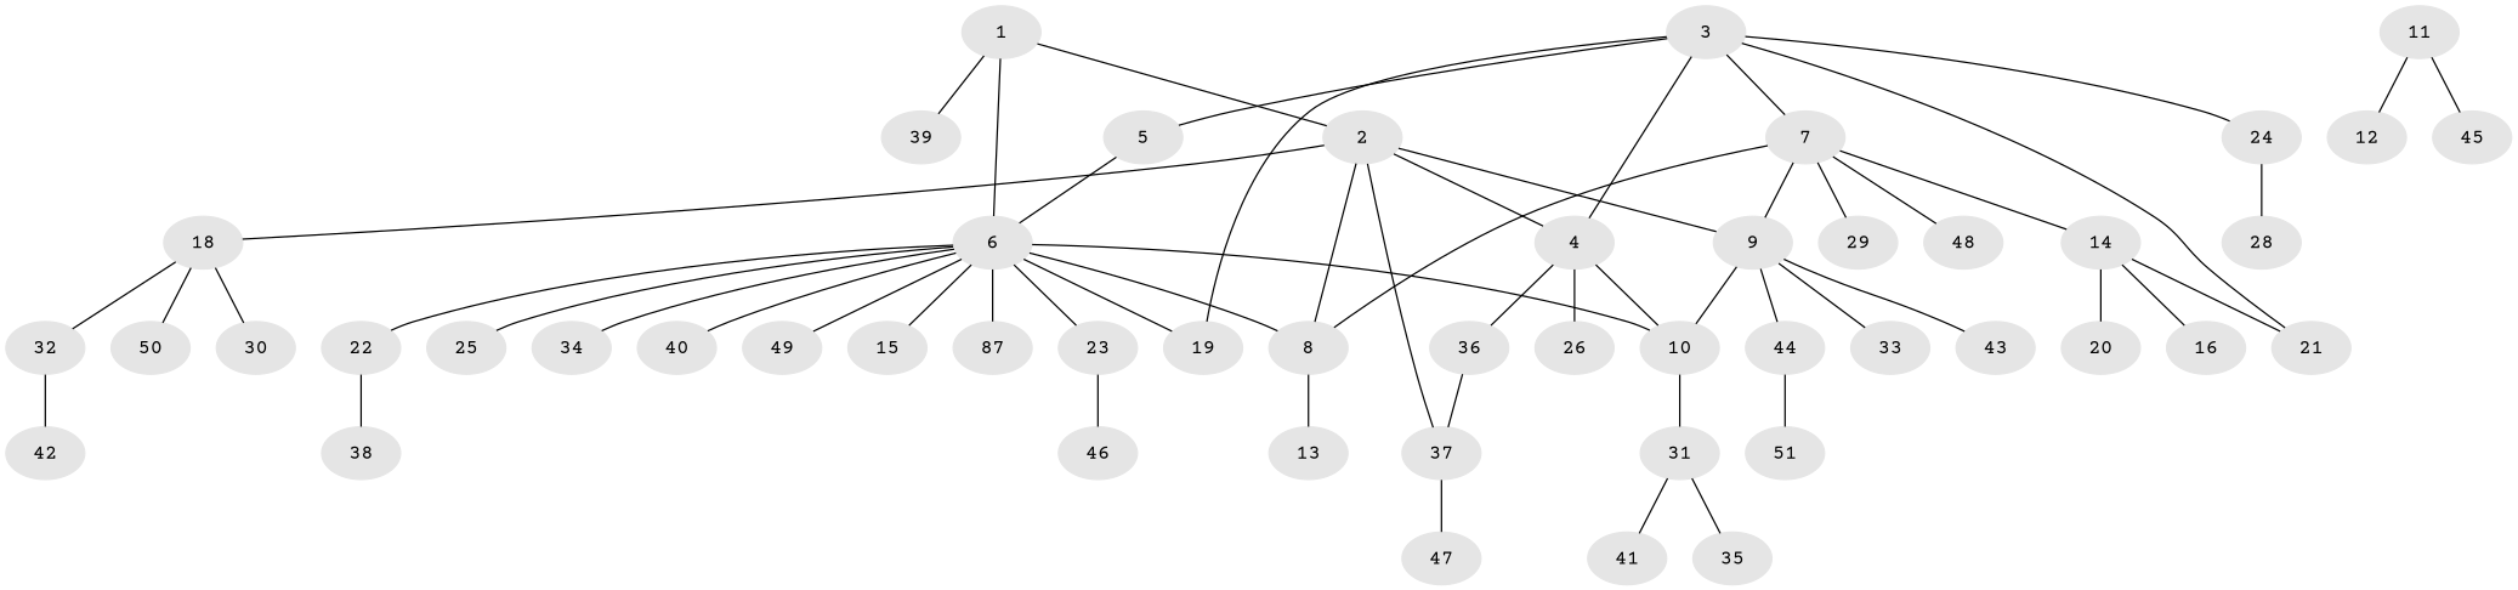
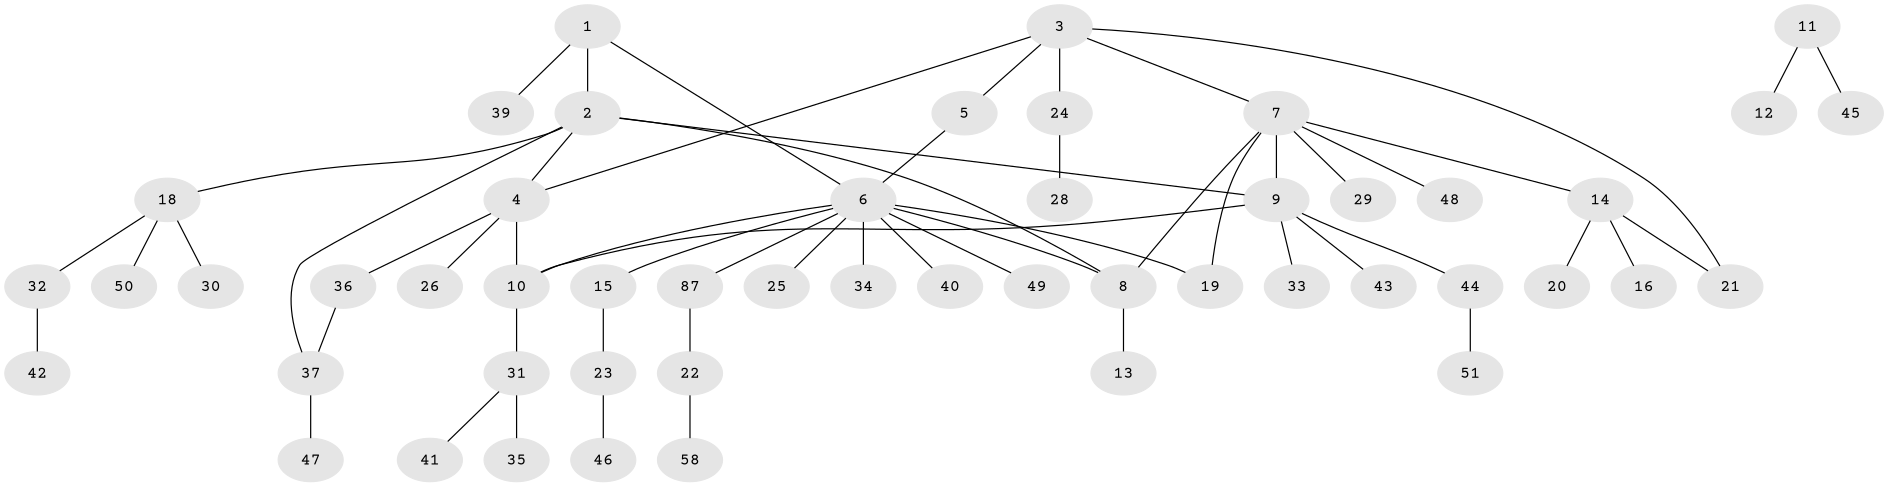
  graph {
    fontname="Courier Prime"
    node [color=gray90 fontname="Courier Prime" style=filled]
    edge [fontname="Courier Prime"]
    1
    2
    6
    39
    4
    8
    9
    18
    37
    19
    10
    15
    n13 [label=87]
    22
    23
    25
    34
    40
    49
    11
    12
    45
    26
    36
    13
    33
    43
    44
    30
    32
    50
    47
    3
    5
    7
    21
    24
    14
    29
    48
    28
    31
-   38
+   38 [label=58]
    46
    16
    20
    51
    35
    41
    42
    1 -- 2
    1 -- 6
    1 -- 39
    2 -- 4
    2 -- 8
    2 -- 9
    2 -- 18
    2 -- 37
    6 -- 8
    6 -- 19
    6 -- 10
    6 -- 15
    6 -- n13
-   6 -- 22
-   6 -- 23
+   n13 -- 22
+   15 -- 23
    6 -- 25
    6 -- 34
    6 -- 40
    6 -- 49
    4 -- 10
    4 -- 26
    4 -- 36
    8 -- 13
    9 -- 10
    9 -- 33
    9 -- 43
    9 -- 44
    18 -- 30
    18 -- 32
    18 -- 50
    37 -- 47
    10 -- 31
    22 -- 38
    23 -- 46
    11 -- 12
    11 -- 45
    36 -- 37
    44 -- 51
    32 -- 42
    3 -- 4
-   3 -- 19
+   7 -- 19
    3 -- 5
    3 -- 7
    3 -- 21
    3 -- 24
    5 -- 6
    7 -- 8
    7 -- 9
    7 -- 14
    7 -- 29
    7 -- 48
    24 -- 28
    14 -- 21
    14 -- 16
    14 -- 20
    31 -- 35
    31 -- 41
  }
